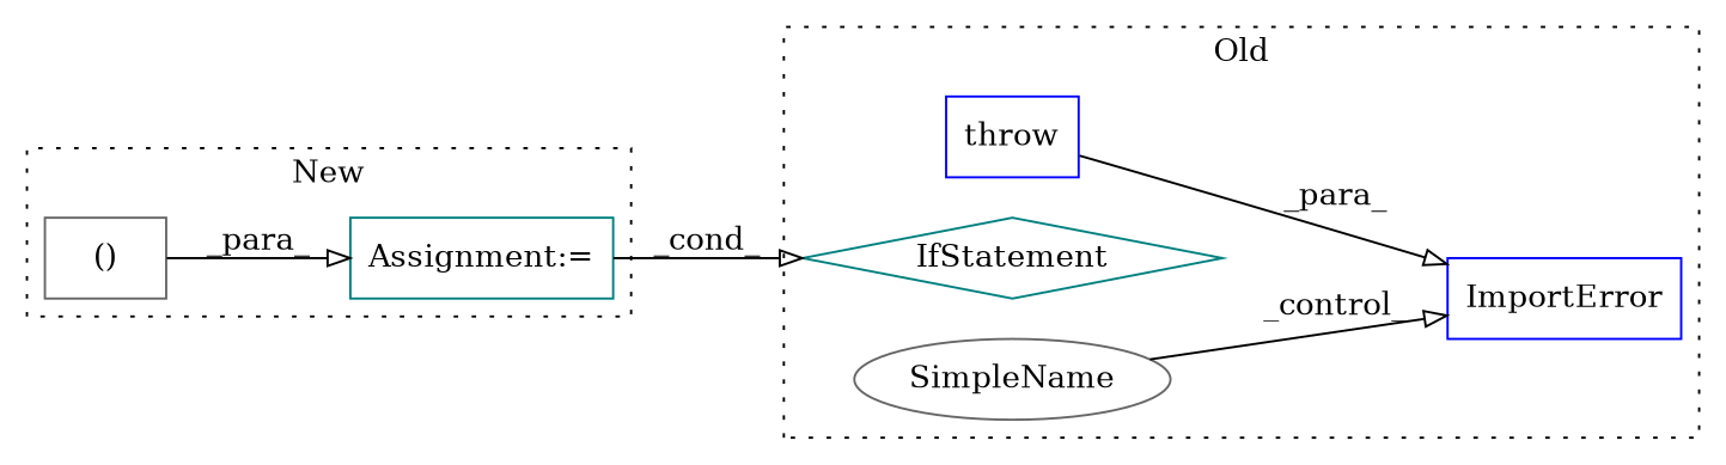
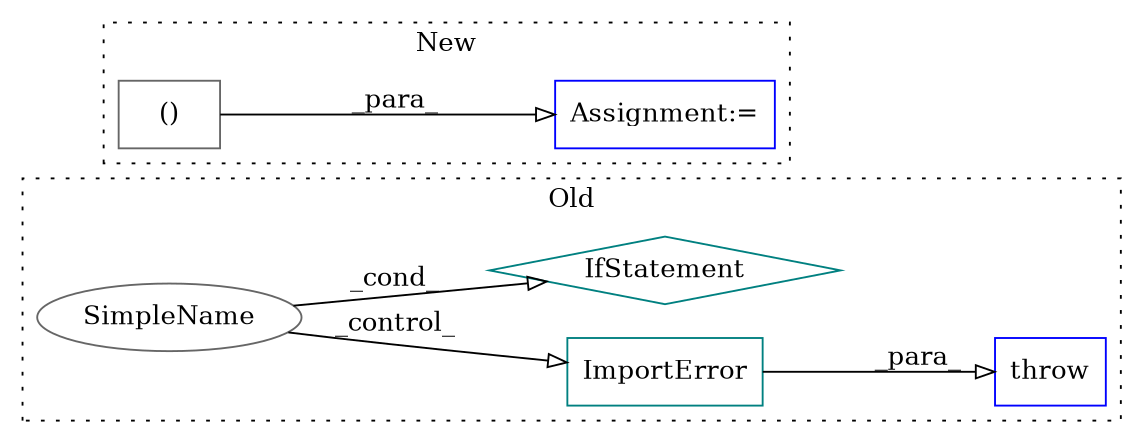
  digraph {
    rankdir=LR
    node [color=blue shape=box]
    edge [arrowhead=onormal]
-   n1 [a=32 l="12,1" label=ImportError s="1346,1492"]
+   n1 [a=32 color=teal l="12,1" label=ImportError s="1346,1492"]
    n2 [a=53 l=6 label=throw s=1340]
    n3 [a=25 color=teal l="4,2" label=IfStatement s="501,564" shape=diamond]
    n4 [a=42 color=gray40 label=SimpleName shape=ellipse]
    n5 [a=106 color=gray40 l=27 label="()" s=1274]
-   n6 [a=7 color=teal l=1 label="Assignment:=" s=1250]
+   n6 [a=7 l=1 label="Assignment:=" s=1250]
    subgraph cluster_1 {
      label=Old
      style=dotted
      n1
      n2
      n3
      n4
    }
    subgraph cluster_2 {
      label=New
      style=dotted
      n5
      n6
    }
-   n2 -> n1 [label=_para_]
+   n1 -> n2 [label=_para_]
    n4 -> n1 [label=_control_]
-   n6 -> n3 [label=_cond_]
+   n4 -> n3 [label=_cond_]
    n5 -> n6 [label=_para_]
  }
